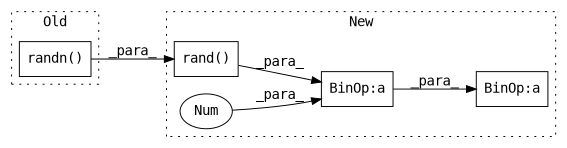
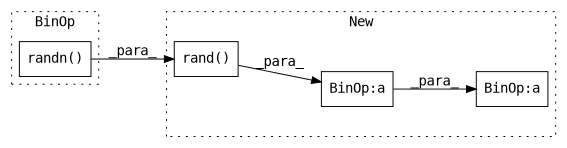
  digraph {
    fontname="DejaVu Sans Mono"
    rankdir=LR
    node [a=75 fontname="DejaVu Sans Mono" l=3 shape=box]
    edge [fontname="DejaVu Sans Mono"]
    n1 [l="11,25" label="rand()" s="1096,1108"]
    n2 [a=82 label="BinOp:a" s=1140]
    n3 [a=82 label="BinOp:a" s=1133]
-   n4 [a=76 label=Num s=1136 shape=ellipse]
    n5 [l="12,25" label="randn()" s="1095,1108"]
    subgraph cluster_1 {
      label=New
      style=dotted
      n1
      n2
      n3
-     n4
    }
    subgraph cluster_2 {
-     label=Old
+     label=BinOp
      style=dotted
      n5
    }
    n1 -> n3 [label=_para_]
    n3 -> n2 [label=_para_]
-   n4 -> n3 [label=_para_]
    n5 -> n1 [label=_para_]
  }
